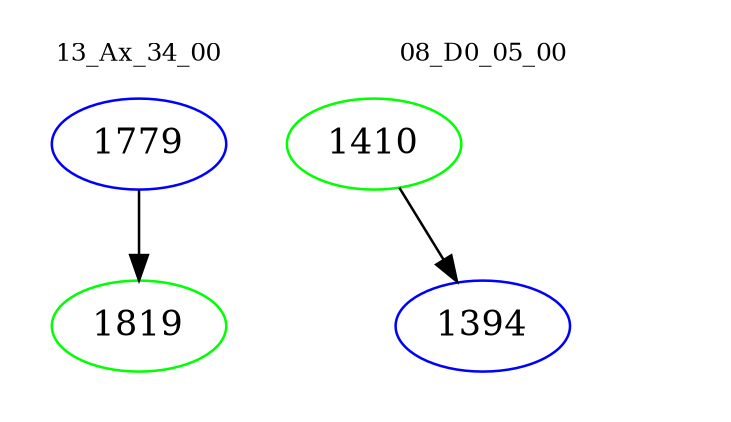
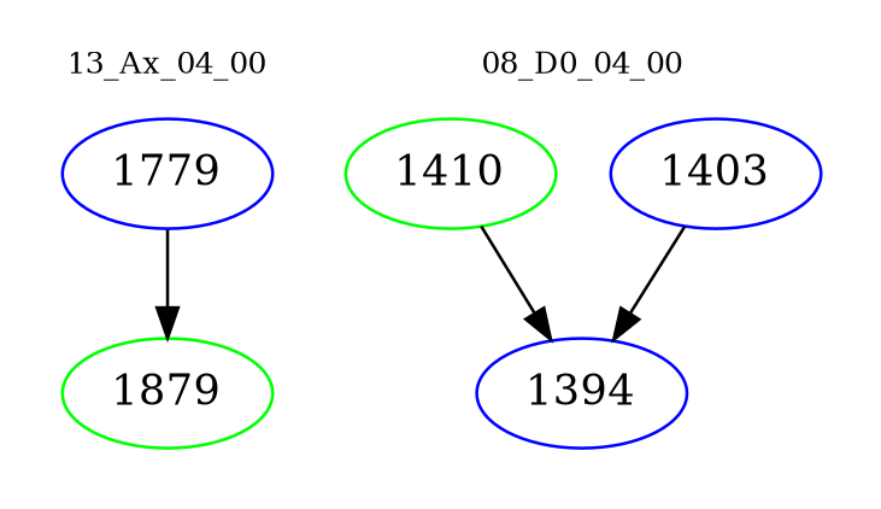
  digraph {
    node [color=blue]
    edge [color=black]
    n1 [label=1779]
-   n2 [color=green label=1819]
+   n2 [color=green label=1879]
+   n3 [label=1403]
    n4 [label=1394]
    n5 [color=green label=1410]
    subgraph cluster_1 {
      color=white
      fontsize=10
-     label="13_Ax_34_00"
+     label="13_Ax_04_00"
      n1
      n2
    }
    subgraph cluster_2 {
      color=white
      fontsize=10
-     label="08_D0_05_00"
+     label="08_D0_04_00"
+     n3
      n4
      n5
    }
    n1 -> n2
+   n3 -> n4
    n5 -> n4
  }
